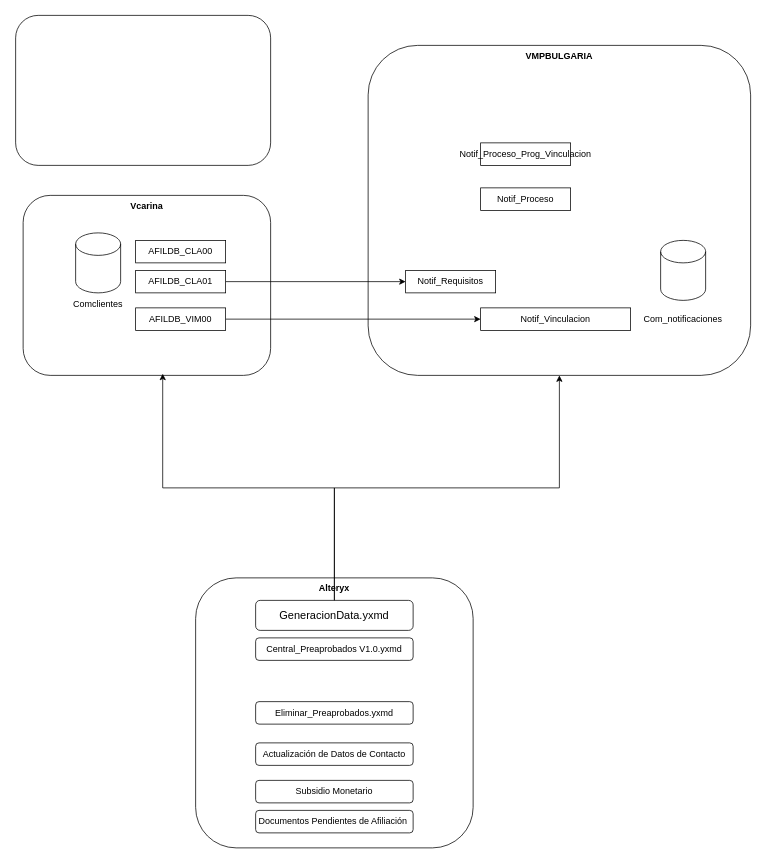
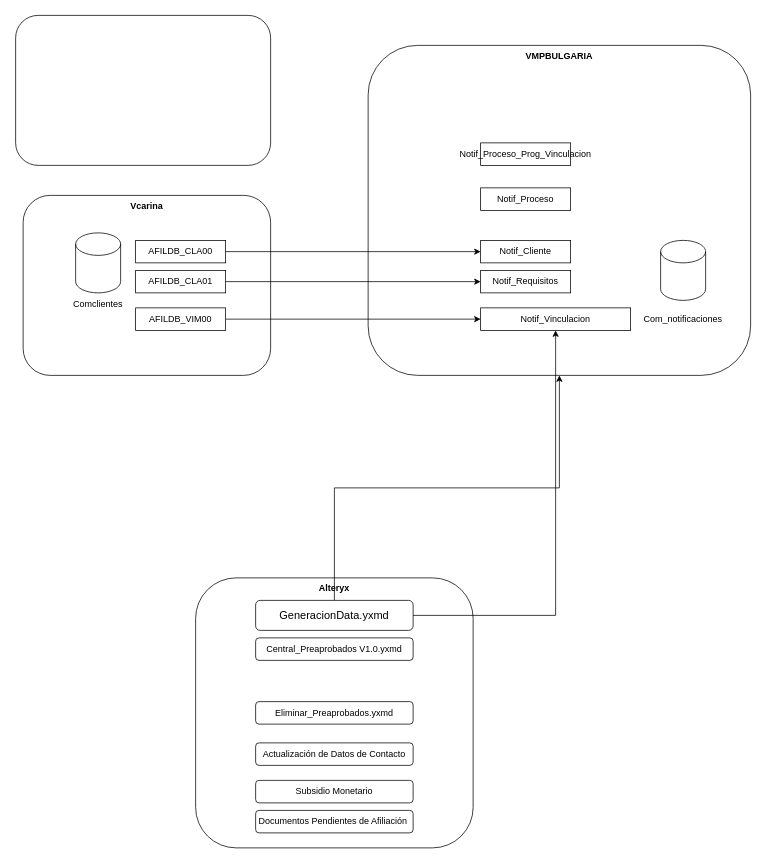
  <mxCell id="0" />
  <mxCell id="1" parent="0" />
  <mxCell id="2" value="VMPBULGARIA" style="rounded=1;whiteSpace=wrap;html=1;fontStyle=1;verticalAlign=top;" vertex="1" parent="1"><mxGeometry x="490" y="60" width="510" height="440" as="geometry" /></mxCell>
  <mxCell id="3" value="Alteryx" style="rounded=1;whiteSpace=wrap;html=1;verticalAlign=top;fontStyle=1" vertex="1" parent="1"><mxGeometry x="260" y="770" width="370" height="360" as="geometry" /></mxCell>
  <mxCell id="4" value="&lt;b&gt;Vcarina&lt;/b&gt;" style="rounded=1;whiteSpace=wrap;html=1;verticalAlign=top;" vertex="1" parent="1"><mxGeometry x="30" y="260" width="330" height="240" as="geometry" /></mxCell>
  <mxCell id="5" value="" style="shape=cylinder3;whiteSpace=wrap;html=1;boundedLbl=1;backgroundOutline=1;size=15;verticalAlign=bottom;" vertex="1" parent="1"><mxGeometry x="100" y="310" width="60" height="80" as="geometry" /></mxCell>
  <mxCell id="6" value="Comclientes" style="text;html=1;align=center;verticalAlign=middle;whiteSpace=wrap;rounded=0;" vertex="1" parent="1"><mxGeometry x="100" y="390" width="60" height="30" as="geometry" /></mxCell>
+ <mxCell id="7" style="edgeStyle=orthogonalEdgeStyle;rounded=0;orthogonalLoop=1;jettySize=auto;html=1;" edge="1" parent="1" source="8" target="21"><mxGeometry relative="1" as="geometry" /></mxCell>
  <mxCell id="8" value="AFILDB_CLA00" style="rounded=0;whiteSpace=wrap;html=1;" vertex="1" parent="1"><mxGeometry x="180" y="320" width="120" height="30" as="geometry" /></mxCell>
  <mxCell id="9" style="edgeStyle=orthogonalEdgeStyle;rounded=0;orthogonalLoop=1;jettySize=auto;html=1;entryX=0;entryY=0.5;entryDx=0;entryDy=0;" edge="1" parent="1" source="10" target="22"><mxGeometry relative="1" as="geometry" /></mxCell>
  <mxCell id="10" value="AFILDB_CLA01" style="rounded=0;whiteSpace=wrap;html=1;" vertex="1" parent="1"><mxGeometry x="180" y="360" width="120" height="30" as="geometry" /></mxCell>
  <mxCell id="11" style="edgeStyle=orthogonalEdgeStyle;rounded=0;orthogonalLoop=1;jettySize=auto;html=1;entryX=0;entryY=0.5;entryDx=0;entryDy=0;" edge="1" parent="1" source="12" target="23"><mxGeometry relative="1" as="geometry" /></mxCell>
  <mxCell id="12" value="AFILDB_VIM00" style="rounded=0;whiteSpace=wrap;html=1;" vertex="1" parent="1"><mxGeometry x="180" y="410" width="120" height="30" as="geometry" /></mxCell>
  <mxCell id="13" value="" style="shape=image;verticalLabelPosition=bottom;labelBackgroundColor=default;verticalAlign=top;aspect=fixed;imageAspect=0;image=https://cdn.shortpixel.ai/spai2/q_glossy+ret_img+to_auto/www.alteryx.com/wp-content/themes/trifacta/assets/favicon/favicon-32x32.png;" vertex="1" parent="1"><mxGeometry x="280" y="780" width="32" height="32" as="geometry" /></mxCell>
  <mxCell id="14" value="Central_Preaprobados V1.0.yxmd" style="rounded=1;whiteSpace=wrap;html=1;" vertex="1" parent="1"><mxGeometry x="340" y="850" width="210" height="30" as="geometry" /></mxCell>
  <mxCell id="15" value="Eliminar_Preaprobados.yxmd" style="rounded=1;whiteSpace=wrap;html=1;" vertex="1" parent="1"><mxGeometry x="340" y="935" width="210" height="30" as="geometry" /></mxCell>
  <mxCell id="16" value="Actualización de Datos de Contacto" style="rounded=1;whiteSpace=wrap;html=1;" vertex="1" parent="1"><mxGeometry x="340" y="990" width="210" height="30" as="geometry" /></mxCell>
  <mxCell id="17" value="Subsidio Monetario" style="rounded=1;whiteSpace=wrap;html=1;" vertex="1" parent="1"><mxGeometry x="340" y="1040" width="210" height="30" as="geometry" /></mxCell>
  <mxCell id="18" value="Documentos Pendientes de Afiliación&amp;nbsp;" style="rounded=1;whiteSpace=wrap;html=1;" vertex="1" parent="1"><mxGeometry x="340" y="1080" width="210" height="30" as="geometry" /></mxCell>
  <mxCell id="19" value="" style="shape=cylinder3;whiteSpace=wrap;html=1;boundedLbl=1;backgroundOutline=1;size=15;verticalAlign=bottom;" vertex="1" parent="1"><mxGeometry x="880" y="320" width="60" height="80" as="geometry" /></mxCell>
  <mxCell id="20" value="Com_notificaciones" style="text;html=1;align=center;verticalAlign=middle;whiteSpace=wrap;rounded=0;" vertex="1" parent="1"><mxGeometry x="880" y="410" width="60" height="30" as="geometry" /></mxCell>
- <mxCell id="22" value="Notif_Requisitos" style="rounded=0;whiteSpace=wrap;html=1;" vertex="1" parent="1"><mxGeometry x="540" y="360" width="120" height="30" as="geometry" /></mxCell>
+ <mxCell id="21" value="Notif_Cliente" style="rounded=0;whiteSpace=wrap;html=1;" vertex="1" parent="1"><mxGeometry x="640" y="320" width="120" height="30" as="geometry" /></mxCell>
+ <mxCell id="22" value="Notif_Requisitos" style="rounded=0;whiteSpace=wrap;html=1;" vertex="1" parent="1"><mxGeometry x="640" y="360" width="120" height="30" as="geometry" /></mxCell>
  <mxCell id="23" value="Notif_Vinculacion" style="rounded=0;whiteSpace=wrap;html=1;" vertex="1" parent="1"><mxGeometry x="640" y="410" width="200" height="30" as="geometry" /></mxCell>
  <mxCell id="24" style="edgeStyle=orthogonalEdgeStyle;rounded=0;orthogonalLoop=1;jettySize=auto;html=1;" edge="1" parent="1" source="25" target="2"><mxGeometry relative="1" as="geometry" /></mxCell>
  <mxCell id="25" value="&lt;span style=&quot;font-size:11.0pt;font-family:&lt;br/&gt;&amp;quot;Arial&amp;quot;,sans-serif;mso-fareast-font-family:Arial;mso-ansi-language:ES;&lt;br/&gt;mso-fareast-language:ES;mso-bidi-language:ES&quot; lang=&quot;ES&quot;&gt;GeneracionData.yxmd&lt;/span&gt;" style="rounded=1;whiteSpace=wrap;html=1;" vertex="1" parent="1"><mxGeometry x="340" y="800" width="210" height="40" as="geometry" /></mxCell>
- <mxCell id="26" style="edgeStyle=orthogonalEdgeStyle;rounded=0;orthogonalLoop=1;jettySize=auto;html=1;entryX=0.564;entryY=0.991;entryDx=0;entryDy=0;entryPerimeter=0;" edge="1" parent="1" source="25" target="4"><mxGeometry relative="1" as="geometry" /></mxCell>
+ <mxCell id="26" style="edgeStyle=orthogonalEdgeStyle;rounded=0;orthogonalLoop=1;jettySize=auto;html=1;" edge="1" parent="1" source="25" target="23"><mxGeometry relative="1" as="geometry" /></mxCell>
  <mxCell id="27" value="Notif_Proceso" style="rounded=0;whiteSpace=wrap;html=1;" vertex="1" parent="1"><mxGeometry x="640" y="250" width="120" height="30" as="geometry" /></mxCell>
  <mxCell id="28" value="Notif_Proceso_Prog_Vinculacion" style="rounded=0;whiteSpace=wrap;html=1;" vertex="1" parent="1"><mxGeometry x="640" y="190" width="120" height="30" as="geometry" /></mxCell>
  <mxCell id="29" value="" style="rounded=1;whiteSpace=wrap;html=1;" vertex="1" parent="1"><mxGeometry x="20" y="20" width="340" height="200" as="geometry" /></mxCell>
